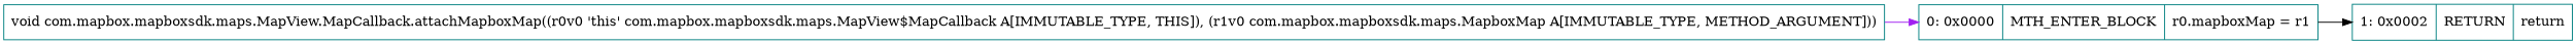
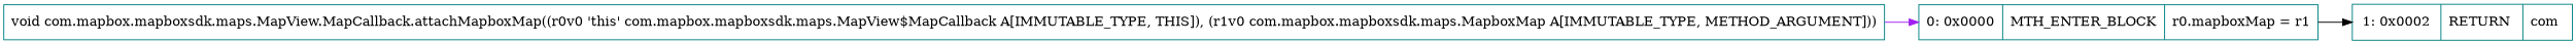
  digraph {
    rankdir=LR
    node [shape=record color=teal]
    n1 [label="{0\:\ 0x0000|MTH_ENTER_BLOCK\l|r0.mapboxMap = r1\l}"]
-   n2 [label="{1\:\ 0x0002|RETURN\l|return\l}"]
+   n2 [label="{1\:\ 0x0002|RETURN\l|com\l}"]
    n3 [label="{void com.mapbox.mapboxsdk.maps.MapView.MapCallback.attachMapboxMap((r0v0 'this' com.mapbox.mapboxsdk.maps.MapView$MapCallback A[IMMUTABLE_TYPE, THIS]), (r1v0 com.mapbox.mapboxsdk.maps.MapboxMap A[IMMUTABLE_TYPE, METHOD_ARGUMENT])) }"]
    n1 -> n2 [color=black]
    n3 -> n1 [color=purple]
  }
